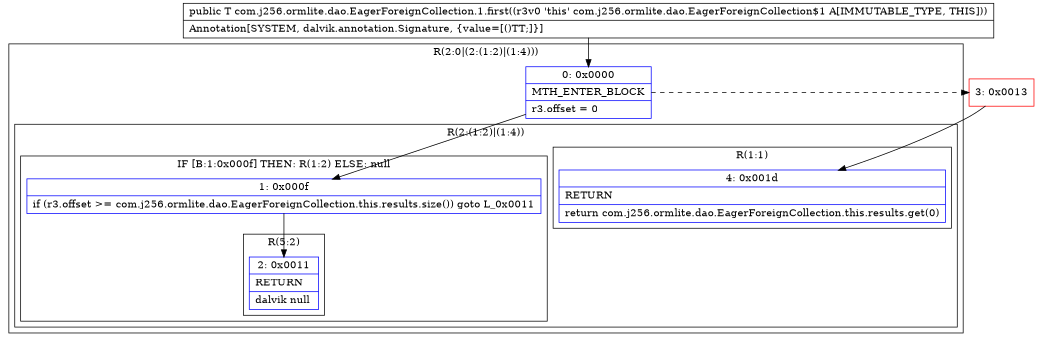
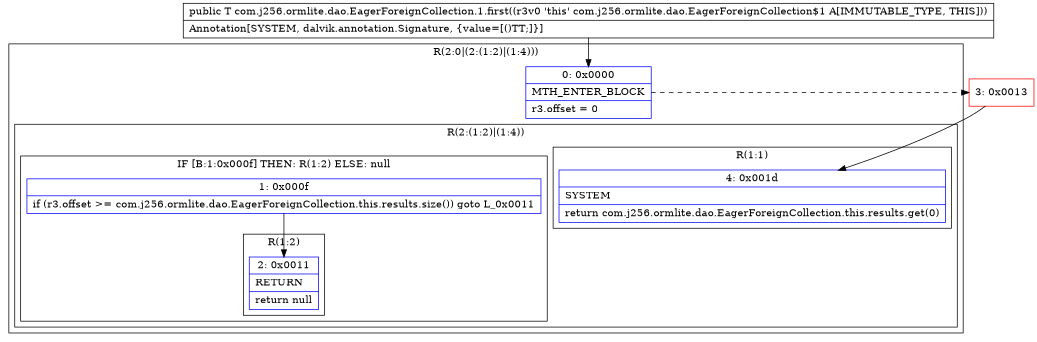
  digraph {
    node [color=blue shape=record]
-   n1 [label="{2\:\ 0x0011|RETURN\l|dalvik null\l}"]
+   n1 [label="{2\:\ 0x0011|RETURN\l|return null\l}"]
    n2 [label="{1\:\ 0x000f|if (r3.offset \>= com.j256.ormlite.dao.EagerForeignCollection.this.results.size()) goto L_0x0011\l}"]
-   n3 [label="{4\:\ 0x001d|RETURN\l|return com.j256.ormlite.dao.EagerForeignCollection.this.results.get(0)\l}"]
+   n3 [label="{4\:\ 0x001d|SYSTEM\l|return com.j256.ormlite.dao.EagerForeignCollection.this.results.get(0)\l}"]
    n4 [label="{0\:\ 0x0000|MTH_ENTER_BLOCK\l|r3.offset = 0\l}"]
    n5 [color=red label="{3\:\ 0x0013}"]
    n6 [label="{public T com.j256.ormlite.dao.EagerForeignCollection.1.first((r3v0 'this' com.j256.ormlite.dao.EagerForeignCollection$1 A[IMMUTABLE_TYPE, THIS]))  | Annotation[SYSTEM, dalvik.annotation.Signature, \{value=[()TT;]\}]\l}" color=""]
    subgraph cluster_1 {
      label="R(2:0|(2:(1:2)|(1:4)))"
      n4
      subgraph cluster_2 {
        label="R(2:(1:2)|(1:4))"
        subgraph cluster_3 {
          label="IF [B:1:0x000f] THEN: R(1:2) ELSE: null"
          n2
          subgraph cluster_4 {
-           label="R(5:2)"
+           label="R(1:2)"
            n1
          }
        }
        subgraph cluster_5 {
          label="R(1:1)"
          n3
        }
      }
    }
    n2 -> n1
-   n4 -> n2
    n4 -> n5 [style=dashed]
    n5 -> n3
    n6 -> n4
  }
